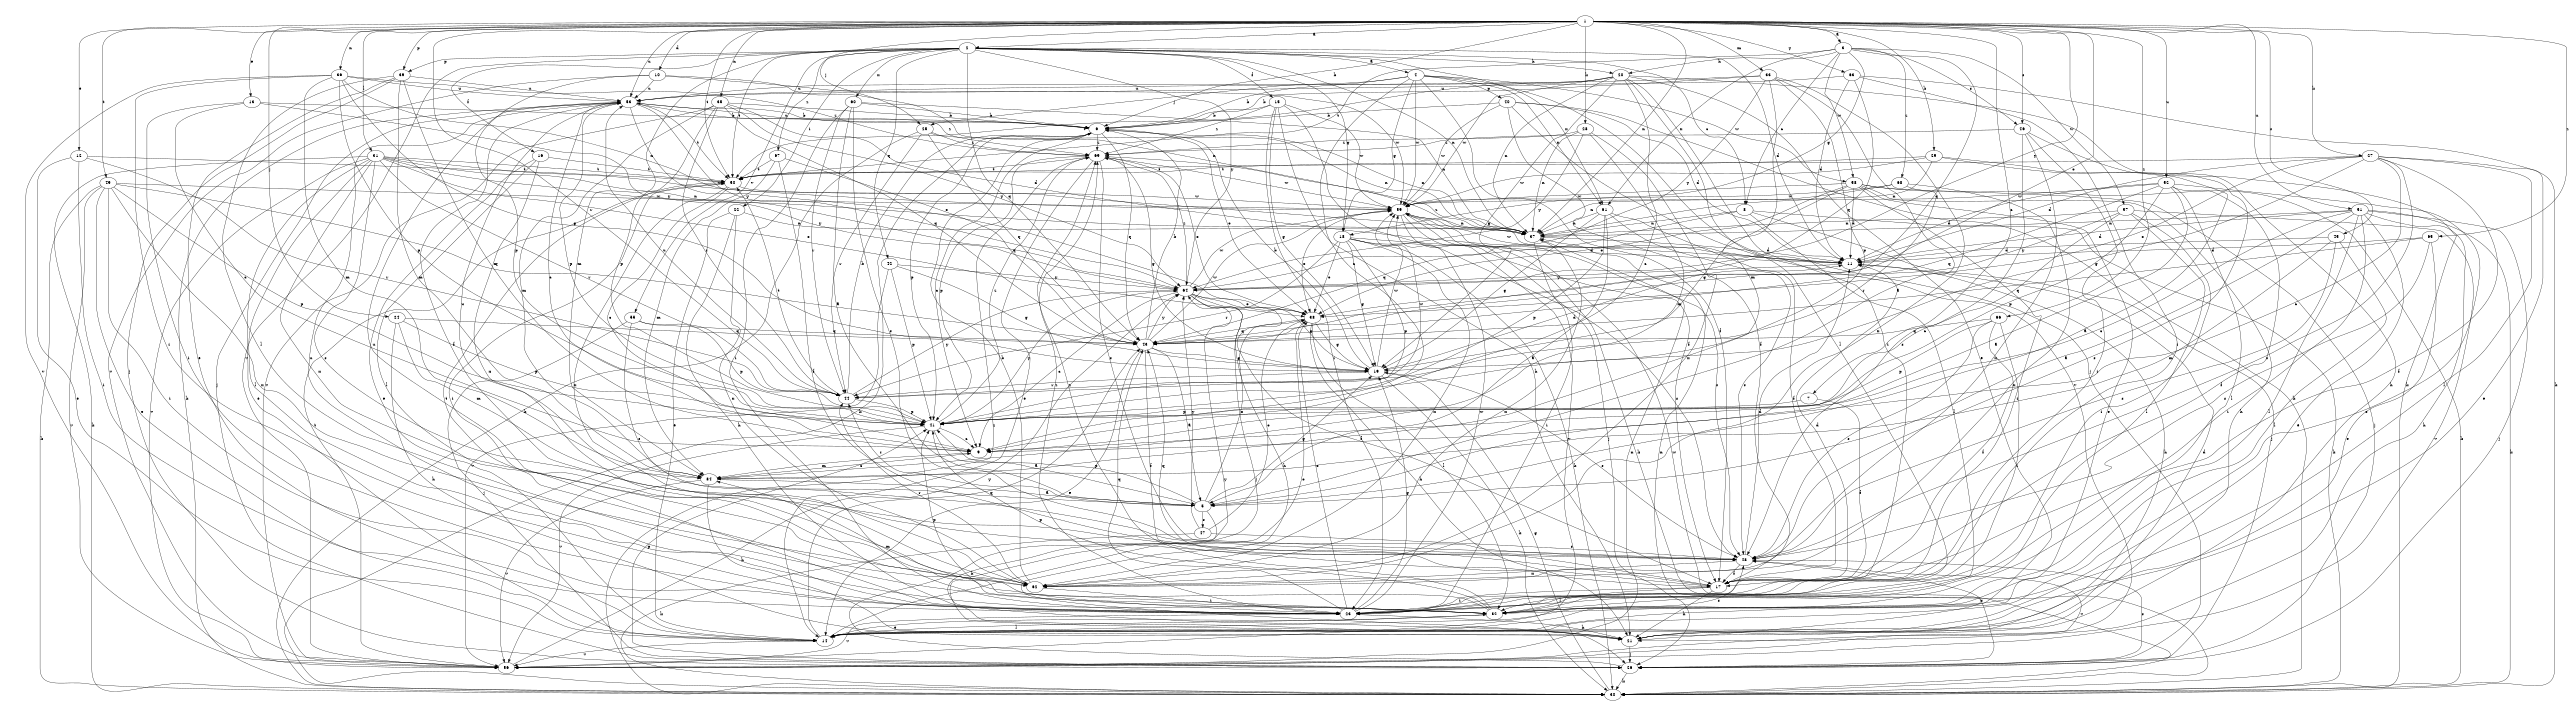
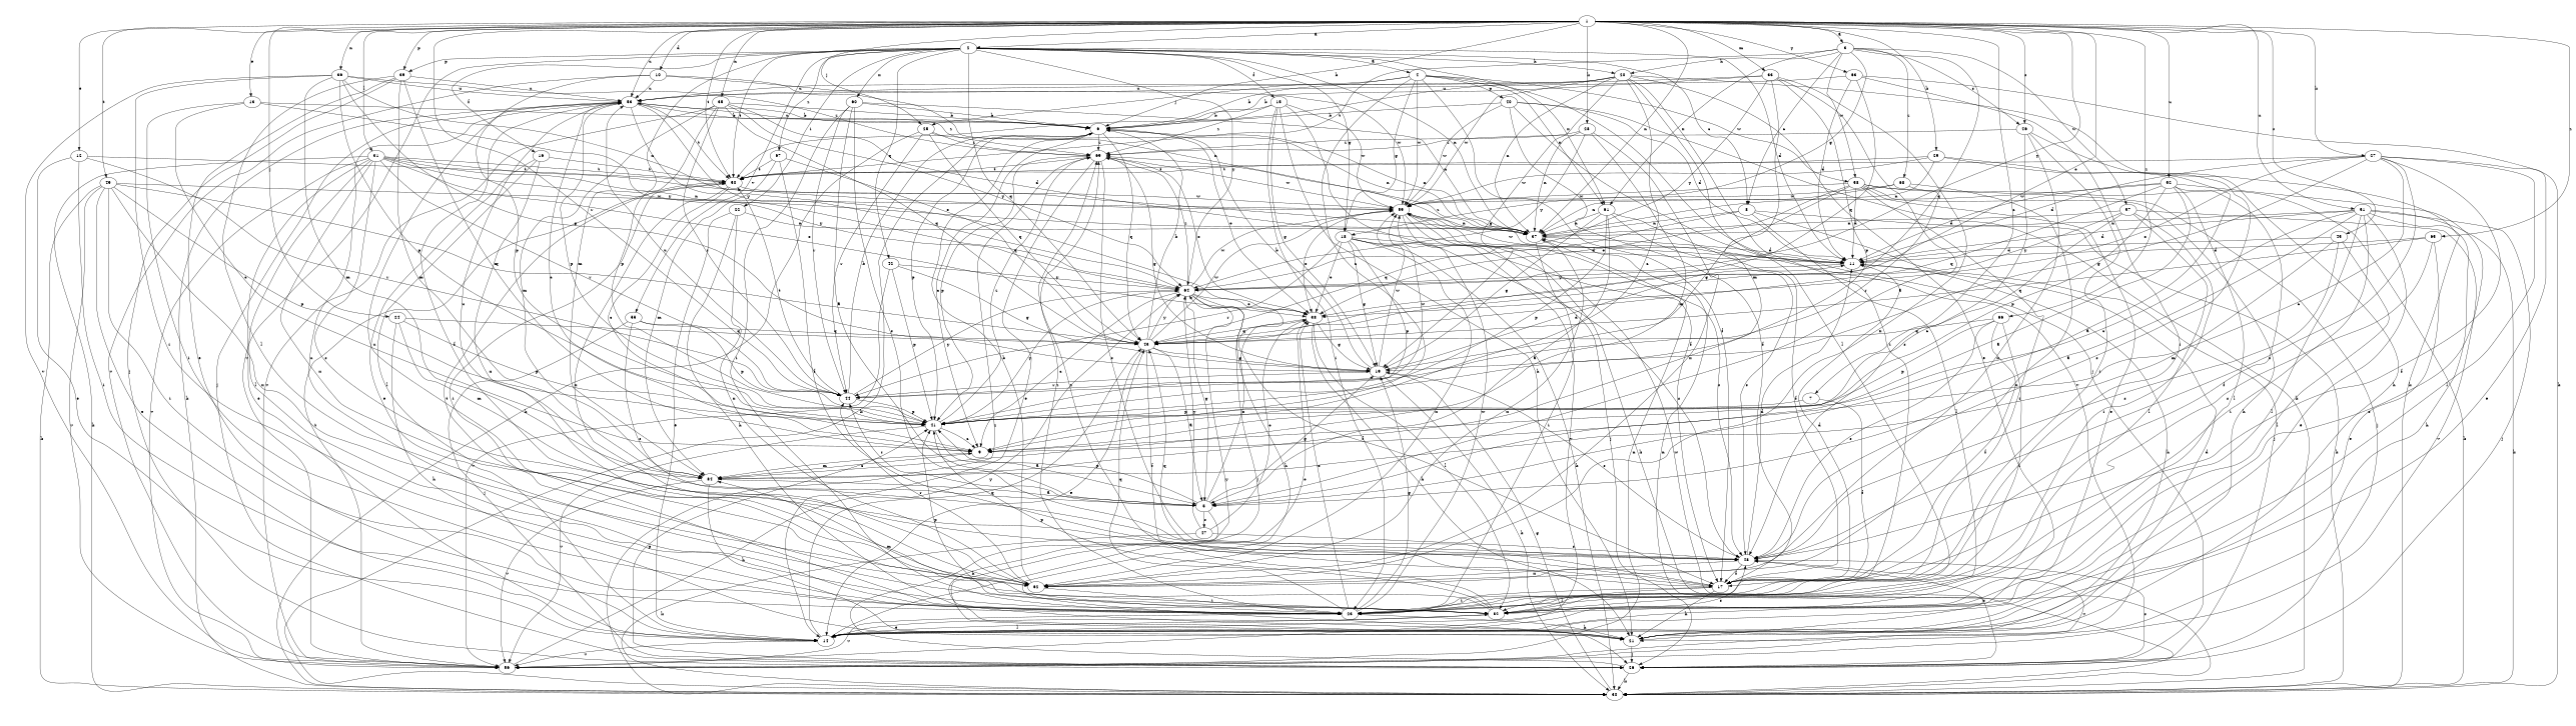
  strict digraph {
    1
    2
    3
    29
    33
    51
    52
    6
    13
    35
    44
    53
    7
    27
    39
    50
    64
    10
    37
    45
    63
    65
    12
    31
    49
    66
    36
    38
    24
    46
    25
    28
    4
    n34 [label=84]
    43
    60
    61
    15
    8
    20
    11
    18
    16
    22
    67
    42
    55
    56
    57
    58
    68
    59
    5
    48
    41
    62
    9
    26
    21
    14
    32
    23
    30
    17
    69
    19
    40
    47
    1 -> 2 [label=a]
    1 -> 3 [label=a]
    1 -> 29 [label=k]
    1 -> 33 [label=m]
    1 -> 51 [label=u]
    1 -> 52 [label=u]
    1 -> 6 [label=b]
    1 -> 13 [label=e]
    1 -> 35 [label=n]
    1 -> 44 [label=r]
    1 -> 53 [label=u]
    1 -> 7 [label=c]
    1 -> 27 [label=k]
    1 -> 39 [label=p]
    1 -> 50 [label=t]
    1 -> 64 [label=y]
    1 -> 10 [label=d]
    1 -> 37 [label=n]
    1 -> 45 [label=s]
    1 -> 63 [label=y]
    1 -> 65 [label=z]
    1 -> 12 [label=e]
    1 -> 31 [label=l]
    1 -> 49 [label=t]
    1 -> 66 [label=z]
    1 -> 36 [label=n]
    1 -> 38 [label=o]
    1 -> 24 [label=j]
    1 -> 46 [label=s]
    1 -> 25 [label=j]
    1 -> 28 [label=k]
    2 -> 39 [label=p]
    2 -> 50 [label=t]
    2 -> 64 [label=y]
    2 -> 37 [label=n]
    2 -> 4 [label=a]
    2 -> n34 [label=m]
    2 -> 43 [label=q]
    2 -> 60 [label=x]
    2 -> 61 [label=x]
    2 -> 15 [label=f]
    2 -> 8 [label=c]
    2 -> 20 [label=h]
    2 -> 11 [label=d]
    2 -> 18 [label=g]
    2 -> 16 [label=f]
    2 -> 22 [label=i]
    2 -> 67 [label=z]
    2 -> 42 [label=q]
    2 -> 55 [label=v]
    2 -> 56 [label=v]
    3 -> 50 [label=t]
    3 -> 46 [label=s]
    3 -> 43 [label=q]
    3 -> 61 [label=x]
    3 -> 8 [label=c]
    3 -> 20 [label=h]
    3 -> 18 [label=g]
    3 -> 57 [label=w]
    3 -> 58 [label=w]
    3 -> 68 [label=z]
    29 -> 50 [label=t]
    29 -> 37 [label=n]
    29 -> 59 [label=w]
    29 -> 5 [label=a]
    29 -> 48 [label=s]
    33 -> 6 [label=b]
    33 -> 53 [label=u]
    33 -> 64 [label=y]
    33 -> n34 [label=m]
    33 -> 5 [label=a]
    33 -> 41 [label=p]
    33 -> 62 [label=x]
    51 -> 37 [label=n]
    51 -> 11 [label=d]
    51 -> 5 [label=a]
    51 -> 9 [label=c]
    51 -> 26 [label=j]
    51 -> 21 [label=h]
    51 -> 14 [label=e]
    51 -> 32 [label=l]
    51 -> 23 [label=i]
    51 -> 30 [label=k]
    52 -> 43 [label=q]
    52 -> 11 [label=d]
    52 -> 59 [label=w]
    52 -> 5 [label=a]
    52 -> 41 [label=p]
    52 -> 14 [label=e]
    52 -> 32 [label=l]
    52 -> 17 [label=f]
    6 -> 53 [label=u]
    6 -> 37 [label=n]
    6 -> 38 [label=o]
    6 -> 43 [label=q]
    6 -> 41 [label=p]
    6 -> 9 [label=c]
    6 -> 30 [label=k]
    6 -> 69 [label=z]
    13 -> 6 [label=b]
    13 -> 64 [label=y]
    13 -> 9 [label=c]
    13 -> 23 [label=i]
    35 -> 6 [label=b]
    35 -> 44 [label=r]
    35 -> 64 [label=y]
    35 -> n34 [label=m]
    35 -> 43 [label=q]
    35 -> 11 [label=d]
    35 -> 56 [label=v]
    35 -> 41 [label=p]
    44 -> 6 [label=b]
    44 -> 53 [label=u]
    44 -> 50 [label=t]
    44 -> 64 [label=y]
    44 -> 59 [label=w]
    44 -> 41 [label=p]
    53 -> 6 [label=b]
    53 -> 50 [label=t]
    53 -> 64 [label=y]
    53 -> 38 [label=o]
    53 -> 41 [label=p]
    53 -> 9 [label=c]
    53 -> 26 [label=j]
    53 -> 30 [label=k]
    53 -> 17 [label=f]
    53 -> 69 [label=z]
    7 -> 41 [label=p]
    7 -> 17 [label=f]
    27 -> 50 [label=t]
    27 -> 38 [label=o]
    27 -> 11 [label=d]
    27 -> 48 [label=s]
    27 -> 9 [label=c]
    27 -> 14 [label=e]
    27 -> 32 [label=l]
    27 -> 17 [label=f]
    27 -> 19 [label=g]
    39 -> 53 [label=u]
    39 -> n34 [label=m]
    39 -> 9 [label=c]
    39 -> 26 [label=j]
    39 -> 14 [label=e]
    39 -> 32 [label=l]
    50 -> 59 [label=w]
    50 -> 62 [label=x]
    50 -> 9 [label=c]
    50 -> 23 [label=i]
    64 -> 38 [label=o]
    64 -> 59 [label=w]
    64 -> 9 [label=c]
    64 -> 26 [label=j]
    64 -> 21 [label=h]
    64 -> 17 [label=f]
    64 -> 69 [label=z]
-   64 -> 19 [label=g]
+   64 -> 5 [label=g]
    10 -> 53 [label=u]
    10 -> 37 [label=n]
    10 -> 56 [label=v]
    10 -> 59 [label=w]
    10 -> 41 [label=p]
    37 -> 11 [label=d]
    37 -> 62 [label=x]
    37 -> 23 [label=i]
    45 -> n34 [label=m]
    45 -> 11 [label=d]
    45 -> 48 [label=s]
    45 -> 32 [label=l]
    63 -> 53 [label=u]
    63 -> 43 [label=q]
    63 -> 11 [label=d]
    63 -> 23 [label=i]
    63 -> 30 [label=k]
    65 -> 43 [label=q]
    65 -> 11 [label=d]
    65 -> 48 [label=s]
    65 -> 14 [label=e]
    12 -> 44 [label=r]
    12 -> 50 [label=t]
    12 -> 14 [label=e]
    12 -> 23 [label=i]
    31 -> 44 [label=r]
    31 -> 50 [label=t]
    31 -> 64 [label=y]
    31 -> 37 [label=n]
    31 -> 38 [label=o]
    31 -> 56 [label=v]
    31 -> 59 [label=w]
    31 -> 48 [label=s]
    31 -> 62 [label=x]
    31 -> 14 [label=e]
    31 -> 32 [label=l]
    31 -> 30 [label=k]
    49 -> 43 [label=q]
    49 -> 56 [label=v]
    49 -> 59 [label=w]
    49 -> 41 [label=p]
    49 -> 62 [label=x]
    49 -> 14 [label=e]
    49 -> 23 [label=i]
    49 -> 30 [label=k]
    66 -> 43 [label=q]
    66 -> 48 [label=s]
    66 -> 41 [label=p]
    66 -> 23 [label=i]
    66 -> 17 [label=f]
    36 -> 53 [label=u]
    36 -> 37 [label=n]
    36 -> n34 [label=m]
    36 -> 56 [label=v]
    36 -> 41 [label=p]
    36 -> 23 [label=i]
    36 -> 69 [label=z]
    36 -> 19 [label=g]
    38 -> 43 [label=q]
    38 -> 21 [label=h]
    38 -> 32 [label=l]
    38 -> 19 [label=g]
    24 -> n34 [label=m]
    24 -> 43 [label=q]
    24 -> 41 [label=p]
    24 -> 21 [label=h]
    46 -> 48 [label=s]
    46 -> 62 [label=x]
    46 -> 21 [label=h]
    46 -> 23 [label=i]
    46 -> 69 [label=z]
    25 -> 44 [label=r]
    25 -> 37 [label=n]
    25 -> 43 [label=q]
    25 -> 30 [label=k]
    25 -> 69 [label=z]
    28 -> 64 [label=y]
    28 -> 37 [label=n]
    28 -> n34 [label=m]
    28 -> 62 [label=x]
    28 -> 69 [label=z]
    4 -> 6 [label=b]
    4 -> 25 [label=j]
    4 -> 61 [label=x]
    4 -> 18 [label=g]
    4 -> 58 [label=w]
    4 -> 59 [label=w]
    4 -> 9 [label=c]
    4 -> 26 [label=j]
    4 -> 17 [label=f]
    4 -> 40 [label=p]
    n34 -> 56 [label=v]
    n34 -> 5 [label=a]
    n34 -> 9 [label=c]
    n34 -> 21 [label=h]
    43 -> 6 [label=b]
    43 -> 64 [label=y]
    43 -> 59 [label=w]
    43 -> 5 [label=a]
    43 -> 14 [label=e]
    43 -> 17 [label=f]
    43 -> 19 [label=g]
    60 -> 6 [label=b]
    60 -> 44 [label=r]
    60 -> 37 [label=n]
    60 -> 5 [label=a]
    60 -> 48 [label=s]
    60 -> 23 [label=i]
    61 -> 37 [label=n]
    61 -> 5 [label=a]
    61 -> 48 [label=s]
    61 -> 41 [label=p]
    61 -> 17 [label=f]
    61 -> 19 [label=g]
    15 -> 6 [label=b]
    15 -> 59 [label=w]
    15 -> 21 [label=h]
    15 -> 23 [label=i]
    15 -> 17 [label=f]
    15 -> 69 [label=z]
    15 -> 19 [label=g]
    8 -> 37 [label=n]
    8 -> 43 [label=q]
    8 -> 26 [label=j]
    8 -> 32 [label=l]
    8 -> 30 [label=k]
    20 -> 53 [label=u]
    20 -> 50 [label=t]
    20 -> 37 [label=n]
    20 -> 59 [label=w]
    20 -> 9 [label=c]
    20 -> 14 [label=e]
    20 -> 32 [label=l]
    20 -> 23 [label=i]
    20 -> 30 [label=k]
    20 -> 19 [label=g]
    11 -> 64 [label=y]
    11 -> 59 [label=w]
    11 -> 21 [label=h]
    11 -> 69 [label=z]
    18 -> 44 [label=r]
    18 -> 38 [label=o]
    18 -> 11 [label=d]
    18 -> 48 [label=s]
    18 -> 41 [label=p]
    18 -> 62 [label=x]
    18 -> 30 [label=k]
    18 -> 19 [label=g]
    16 -> 50 [label=t]
    16 -> 62 [label=x]
    16 -> 14 [label=e]
    16 -> 32 [label=l]
    22 -> 37 [label=n]
    22 -> 62 [label=x]
    22 -> 21 [label=h]
    22 -> 14 [label=e]
    67 -> 50 [label=t]
    67 -> n34 [label=m]
    67 -> 43 [label=q]
    67 -> 17 [label=f]
    42 -> 64 [label=y]
    42 -> 56 [label=v]
    42 -> 41 [label=p]
    42 -> 19 [label=g]
    55 -> 43 [label=q]
    55 -> 48 [label=s]
    55 -> 41 [label=p]
    55 -> 26 [label=j]
    56 -> 50 [label=t]
    56 -> 64 [label=y]
    56 -> 37 [label=n]
    57 -> 64 [label=y]
    57 -> 37 [label=n]
    57 -> 56 [label=v]
    57 -> 9 [label=c]
    57 -> 32 [label=l]
    57 -> 23 [label=i]
    58 -> 38 [label=o]
    58 -> 11 [label=d]
    58 -> 59 [label=w]
    58 -> 26 [label=j]
    58 -> 21 [label=h]
    58 -> 14 [label=e]
    58 -> 23 [label=i]
    58 -> 30 [label=k]
    58 -> 19 [label=g]
    68 -> 44 [label=r]
    68 -> 37 [label=n]
    68 -> 59 [label=w]
    68 -> 62 [label=x]
    59 -> 37 [label=n]
    59 -> 38 [label=o]
    59 -> 56 [label=v]
    59 -> 48 [label=s]
    59 -> 26 [label=j]
    59 -> 30 [label=k]
    5 -> 44 [label=r]
    5 -> 53 [label=u]
    5 -> 38 [label=o]
    5 -> 41 [label=p]
    5 -> 21 [label=h]
    5 -> 19 [label=g]
    5 -> 47 [label=s]
    48 -> 11 [label=d]
    48 -> 56 [label=v]
    48 -> 62 [label=x]
    48 -> 17 [label=f]
    41 -> 64 [label=y]
    41 -> 56 [label=v]
    41 -> 5 [label=a]
    41 -> 9 [label=c]
    41 -> 69 [label=z]
    62 -> 6 [label=b]
    62 -> 44 [label=r]
    62 -> 53 [label=u]
    62 -> 23 [label=i]
    9 -> n34 [label=m]
    26 -> 64 [label=y]
    26 -> 37 [label=n]
    26 -> 48 [label=s]
    26 -> 41 [label=p]
    26 -> 30 [label=k]
    21 -> 11 [label=d]
    21 -> 48 [label=s]
    21 -> 26 [label=j]
    14 -> 38 [label=o]
    14 -> 43 [label=q]
    14 -> 56 [label=v]
    14 -> 48 [label=s]
    14 -> 32 [label=l]
    32 -> 50 [label=t]
    32 -> n34 [label=m]
    32 -> 41 [label=p]
    32 -> 14 [label=e]
    32 -> 69 [label=z]
    23 -> 53 [label=u]
    23 -> 38 [label=o]
    23 -> 43 [label=q]
    23 -> 56 [label=v]
    23 -> 59 [label=w]
    23 -> 41 [label=p]
    23 -> 21 [label=h]
    23 -> 69 [label=z]
    23 -> 19 [label=g]
    30 -> 59 [label=w]
    30 -> 69 [label=z]
    30 -> 19 [label=g]
    17 -> 43 [label=q]
    17 -> 11 [label=d]
    17 -> 21 [label=h]
    17 -> 32 [label=l]
    17 -> 23 [label=i]
    69 -> 50 [label=t]
    69 -> 38 [label=o]
    69 -> 59 [label=w]
    69 -> 48 [label=s]
    69 -> 41 [label=p]
    69 -> 14 [label=e]
    69 -> 19 [label=g]
    19 -> 6 [label=b]
    19 -> 44 [label=r]
    19 -> 11 [label=d]
    19 -> 59 [label=w]
    19 -> 48 [label=s]
    19 -> 30 [label=k]
    40 -> 6 [label=b]
    40 -> 11 [label=d]
    40 -> 56 [label=v]
    40 -> 59 [label=w]
    40 -> 30 [label=k]
    40 -> 17 [label=f]
    47 -> 64 [label=y]
    47 -> 38 [label=o]
    47 -> 48 [label=s]
    47 -> 30 [label=k]
  }
